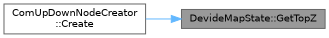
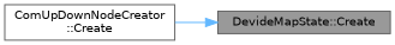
  digraph {
    rankdir=RL
    node [fontname=Helvetica fontsize=10 shape=box style=filled]
-   n1 [color=gray40 fillcolor=grey60 fontcolor=black height=0.2 label="DevideMapState::GetTopZ" width=0.4]
+   n1 [color=gray40 fillcolor=grey60 fontcolor=black height=0.2 label="DevideMapState::Create" width=0.4]
    n2 [color=grey40 fillcolor=white height=0.2 label="ComUpDownNodeCreator\l::Create" width=0.4]
    n1 -> n2 [color=steelblue1 dir=back fontname=Helvetica fontsize=10 labelfontname=Helvetica labelfontsize=10 style=solid]
  }
